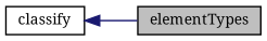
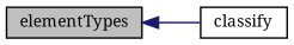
  digraph {
    rankdir=LR
    fontname="Noto Serif"
    node [color=black fontname="Noto Serif" fontsize=10 shape=record]
    n1 [fillcolor=grey75 fontcolor=black height=0.2 label=elementTypes style=filled width=0.4]
    n2 [height=0.2 label=classify width=0.4]
-   n2 -> n1 [color=midnightblue dir=back fontname="Noto Serif" fontsize=10 labelfontname=FreeSans labelfontsize=10 style=solid]
+   n1 -> n2 [color=midnightblue dir=back fontname="Noto Serif" fontsize=10 labelfontname=FreeSans labelfontsize=10 style=solid]
  }
